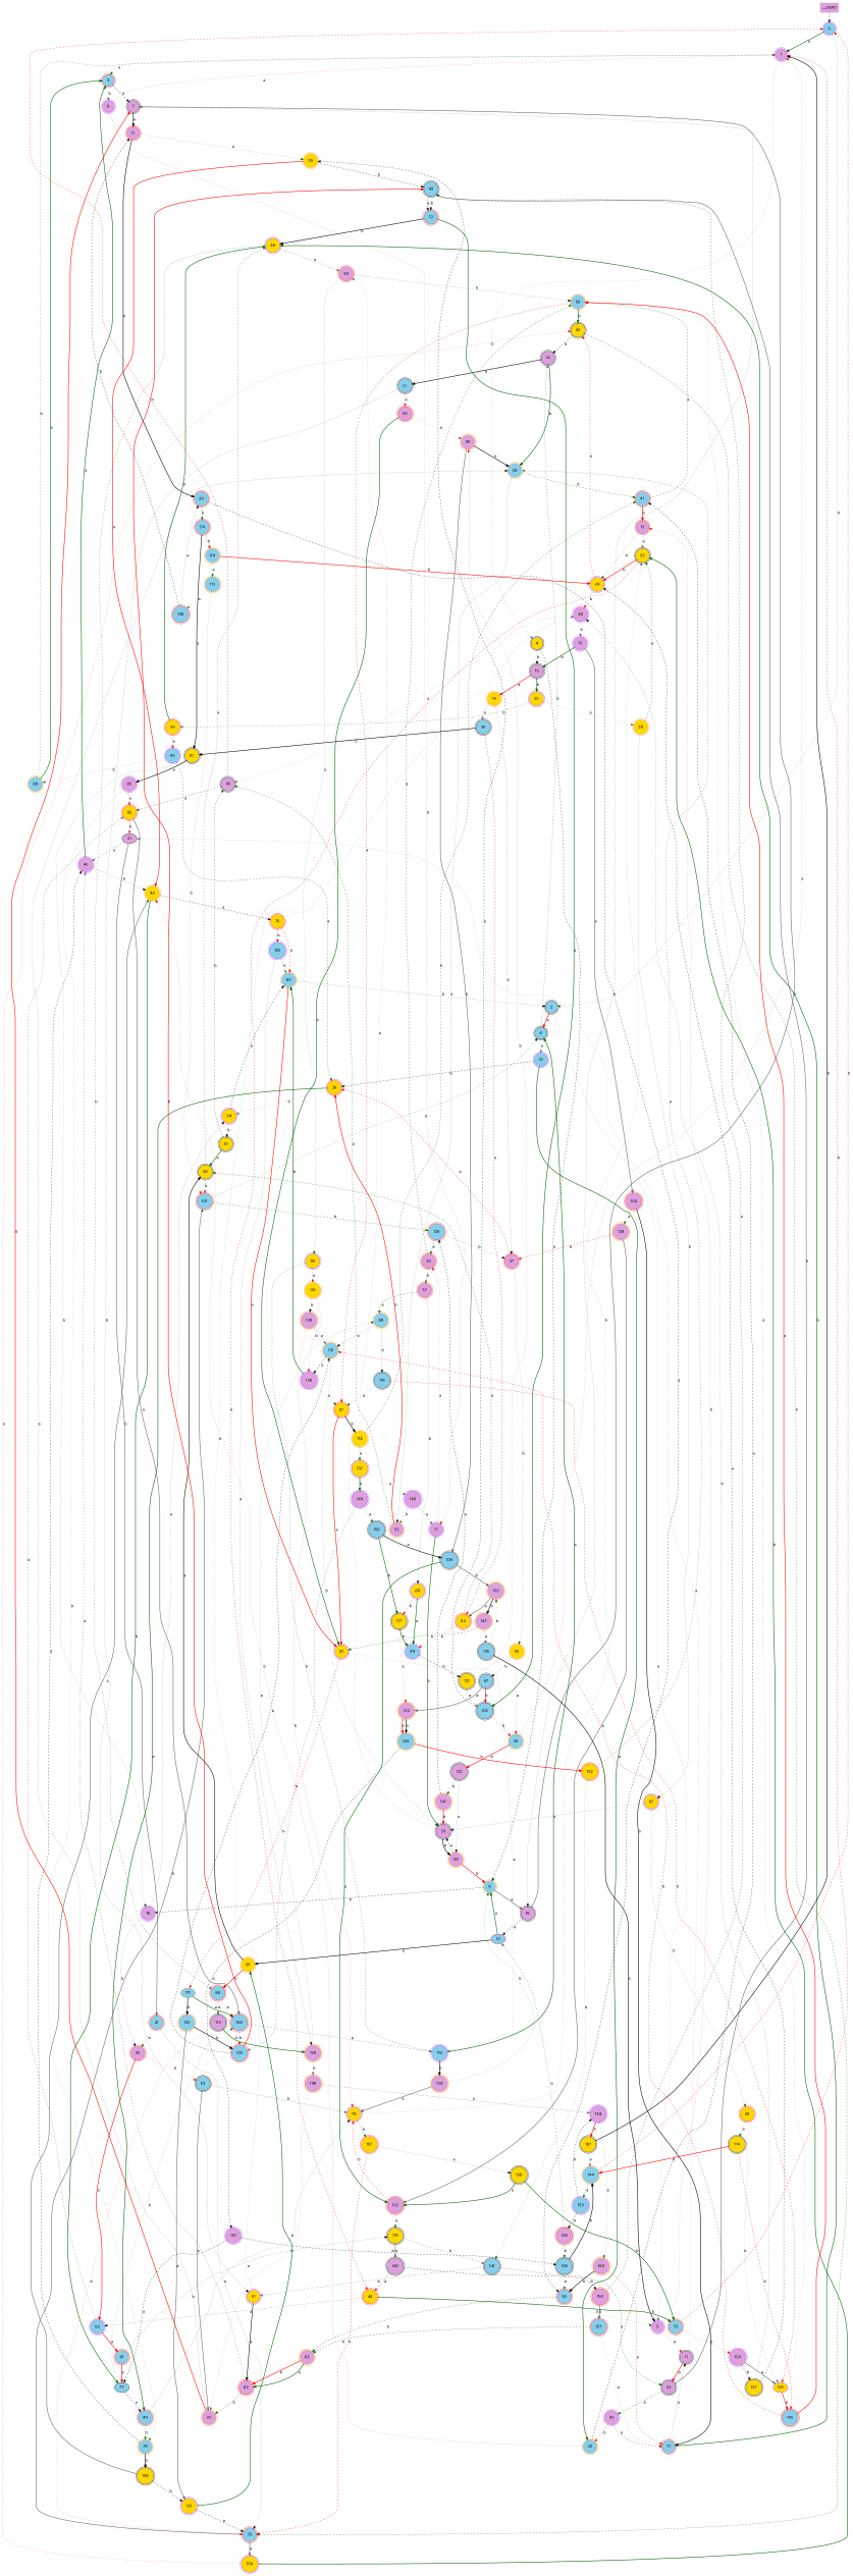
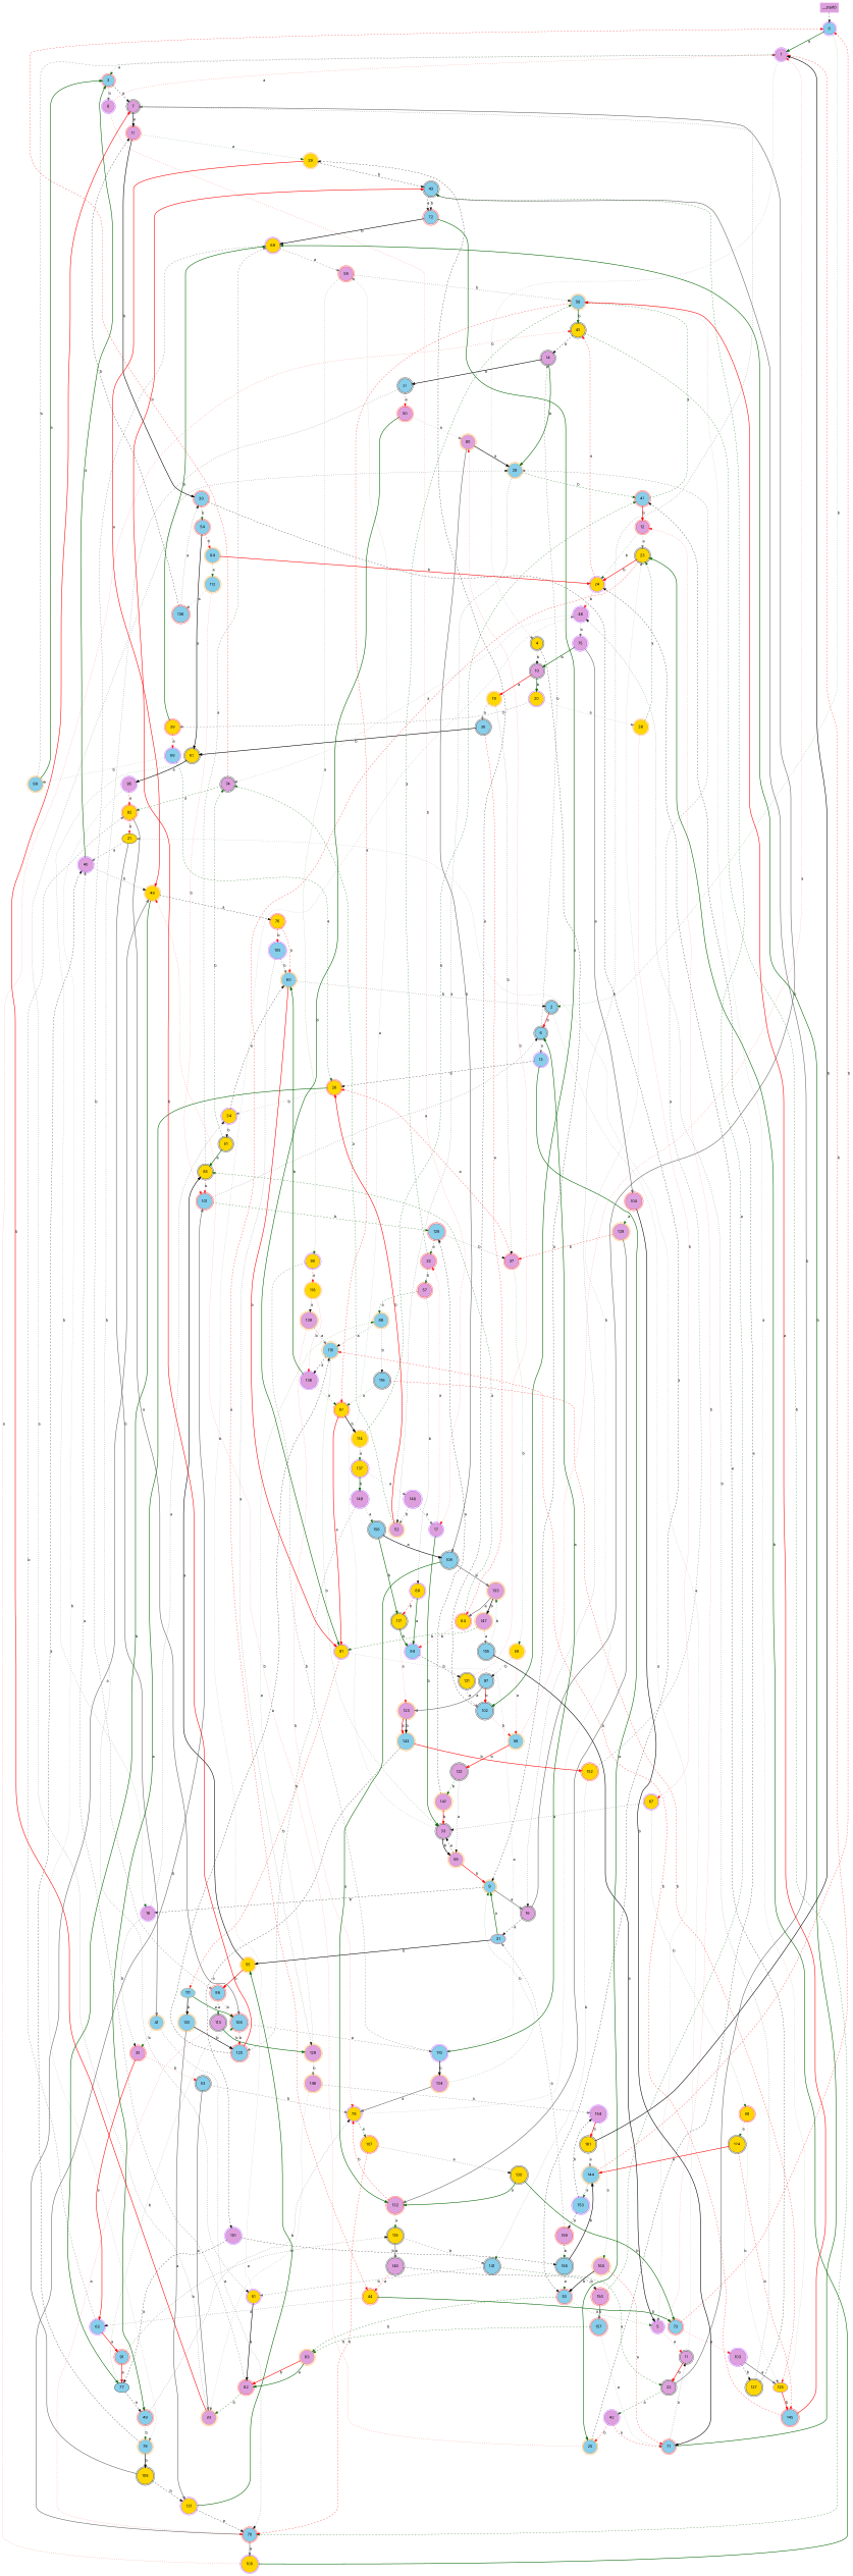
  digraph {
    fontname=Inter
    node [color=red fillcolor=skyblue fontname=Inter shape=doublecircle style=filled]
    edge [color=black fontname=Inter style=dashed]
    __start0 [color=purple fillcolor=plum shape=none]
    0 [color=purple]
    1 [color=purple fillcolor=plum]
    2 [color=black]
    3
    4 [color=black fillcolor=gold]
    5 [color=purple fillcolor=plum]
    6 [color=black]
    7 [color=black fillcolor=plum]
    8 [color=purple fillcolor=plum]
    9 [color=darkorange]
    10 [color=black fillcolor=plum]
    11 [color=black fillcolor=plum]
    12 [fillcolor=plum]
    13 [color=purple]
    14 [color=black fillcolor=plum]
    15 [fillcolor=plum]
    16 [color=black fillcolor=plum]
    17 [color=purple fillcolor=plum]
    18 [color=purple fillcolor=plum]
    19 [color=darkorange fillcolor=gold]
    20 [color=purple fillcolor=gold]
-   21 [color=black fillcolor=plum shape=""]
+   21 [color=black fillcolor=gold shape=""]
    22 [color=black fillcolor=plum]
    23 [color=black fillcolor=gold]
    24 [color=purple fillcolor=gold]
    25 [color=darkorange]
    26 [fillcolor=gold]
    27 [color=black]
    28 [color=darkorange]
    29 [color=darkorange fillcolor=gold]
    30
    31 [shape=""]
    32 [fillcolor=plum]
    33 [color=black fillcolor=plum]
    34 [color=purple fillcolor=gold]
    35 [fillcolor=plum]
    36 [color=black]
    37 [fillcolor=plum]
    38 [color=darkorange fillcolor=gold]
    39 [fillcolor=gold]
    40 [color=purple fillcolor=plum]
-   41
+   41 [color=darkorange]
    42 [color=purple fillcolor=plum]
    43 [color=black]
    44 [fillcolor=gold]
    45 [color=black fillcolor=gold]
    46 [color=purple fillcolor=plum]
    47
    48 [color=darkorange fillcolor=gold]
    49
    50 [fillcolor=plum]
    51 [color=purple fillcolor=gold]
    52 [color=darkorange fillcolor=plum]
    53
    54
    55 [color=darkorange fillcolor=gold]
    56 [color=darkorange]
    57 [fillcolor=plum]
    58 [fillcolor=plum]
    59 [color=darkorange fillcolor=plum]
    60 [color=darkorange]
    61 [color=black fillcolor=gold]
    62 [color=purple]
    63 [color=black]
    64 [fillcolor=gold]
    65 [color=black fillcolor=gold]
    66 [color=darkorange fillcolor=gold]
    67 [color=purple fillcolor=gold]
    68 [color=purple]
    69 [color=purple fillcolor=gold]
    70
    71
    72
    73
    74 [color=black fillcolor=plum]
    75 [color=purple fillcolor=plum]
    76 [fillcolor=gold]
    77 [color=black shape=""]
    78 [color=purple fillcolor=gold]
    79 [color=darkorange]
    80 [color=darkorange fillcolor=plum]
    81 [color=purple fillcolor=gold]
    82 [fillcolor=plum]
    83 [color=darkorange fillcolor=plum]
    84 [color=darkorange]
    85 [color=black fillcolor=gold]
    86
    87 [fillcolor=gold]
    88 [color=darkorange]
    89 [color=purple fillcolor=gold]
    90 [color=purple fillcolor=gold]
    91
    92 [fillcolor=gold]
    93 [color=darkorange fillcolor=plum]
    94 [color=purple]
    95 [color=purple fillcolor=plum]
    96 [color=darkorange]
    97 [color=black]
    98 [fillcolor=gold]
    99 [color=darkorange]
    100 [color=purple fillcolor=gold]
    101
    102 [color=black]
    103 [color=purple fillcolor=plum]
    104 [fillcolor=plum]
    105 [color=purple]
    106
    107 [fillcolor=gold]
    108 [color=black fillcolor=gold]
    109 [color=black]
    110 [color=purple]
    111 [color=darkorange shape=""]
    112 [color=darkorange]
    113 [color=black fillcolor=plum]
    114 [color=darkorange fillcolor=gold]
    115 [color=darkorange]
    116 [color=black]
    117 [color=black fillcolor=gold]
    118 [color=darkorange fillcolor=gold]
    119 [color=black fillcolor=gold]
    121 [color=black fillcolor=gold]
    122 [color=black fillcolor=plum]
    123 [color=darkorange fillcolor=plum]
    124 [color=black fillcolor=gold]
    125 [color=purple fillcolor=gold shape=""]
    126
    127 [color=black fillcolor=gold]
    128 [color=darkorange fillcolor=plum]
    129 [color=darkorange fillcolor=plum]
    120
    130 [color=black fillcolor=gold]
    131 [color=purple fillcolor=gold]
    132 [fillcolor=plum]
    133 [color=darkorange fillcolor=plum]
    134 [color=darkorange fillcolor=plum]
    135 [color=darkorange]
    136
    137 [color=purple fillcolor=gold]
    138 [color=purple fillcolor=plum]
    139 [color=darkorange fillcolor=plum]
    140 [color=black fillcolor=plum]
    141 [color=black]
    142 [color=darkorange fillcolor=plum]
    143 [color=darkorange]
    144 [color=darkorange]
    145
    146 [color=darkorange fillcolor=plum]
    147 [color=darkorange fillcolor=plum]
    148 [color=purple fillcolor=plum]
    149 [color=purple fillcolor=plum]
    150 [fillcolor=plum]
    151 [color=purple fillcolor=plum]
    152 [fillcolor=gold]
    153 [color=purple]
    154 [color=purple fillcolor=plum]
    155 [color=black]
    156 [color=black]
    157
    158 [color=black]
    159 [fillcolor=plum]
    160 [color=darkorange fillcolor=plum]
    161 [color=black fillcolor=gold]
    __start0 -> 0
    0 -> 1 [color=darkgreen label=a style=bold]
    0 -> 2 [color=darkgreen label=b style=dotted]
    1 -> 3 [color=darkgreen label=a style=dotted]
    1 -> 4 [color=gray40 label=b style=dotted]
    2 -> 5 [color=gray40 label=a style=dotted]
    2 -> 6 [color=red label=b style=bold]
    3 -> 7 [label=a]
    3 -> 8 [color=gray40 label=b style=dotted]
    4 -> 9 [label=a]
    4 -> 10 [label=b style=dotted]
    5 -> 11 [color=red label=a style=dotted]
    5 -> 12 [color=red label=b style=dotted]
    6 -> 13 [color=gray40 label=a style=dotted]
    6 -> 14 [color=gray40 label=b]
    7 -> 15 [label=a style=bold]
    7 -> 16 [label=b style=dotted]
    8 -> 1 [color=red label=a style=dotted]
    8 -> 17 [color=red label=b style=dotted]
    9 -> 16 [color=gray40 label=a style=bold]
    9 -> 18 [label=b]
    10 -> 19 [color=red label=a style=bold]
    10 -> 20 [color=darkgreen label=b style=bold]
    11 -> 21 [color=gray40 label=a style=dotted]
    11 -> 22 [color=red label=b style=bold]
    12 -> 23 [color=gray40 label=a style=dotted]
    12 -> 24 [color=darkgreen label=b style=dotted]
    13 -> 25 [color=darkgreen label=a style=bold]
    13 -> 26 [label=b]
    14 -> 27 [label=a style=bold]
    14 -> 28 [color=darkgreen label=b style=bold]
    15 -> 29 [color=darkgreen label=a style=dotted]
    15 -> 30 [label=b style=bold]
    16 -> 7 [color=gray40 label=b style=bold]
    16 -> 31 [label=a]
    17 -> 32 [color=red label=a style=dotted]
    17 -> 33 [color=darkgreen label=b style=bold]
    18 -> 34 [label=a style=dotted]
    18 -> 35 [label=b style=dotted]
    19 -> 36 [color=gray40 label=a]
    19 -> 37 [label=b style=dotted]
    20 -> 38 [color=gray40 label=a style=dotted]
    20 -> 39 [color=gray40 label=b]
    21 -> 40 [color=gray40 label=a]
    21 -> 41 [color=gray40 label=b style=bold]
    22 -> 42 [color=darkgreen label=a]
    22 -> 43 [color=gray40 label=b style=bold]
    23 -> 24 [color=red label=b style=bold]
    23 -> 44 [color=red label=a]
    24 -> 45 [color=red label=a]
    24 -> 46 [color=red label=b style=dotted]
    25 -> 47 [label=a]
    25 -> 48 [color=red label=b style=dotted]
    26 -> 34 [color=gray40 label=b style=dotted]
    26 -> 49 [color=darkgreen label=a style=bold]
    27 -> 50 [color=red label=a]
    27 -> 51 [label=b style=dotted]
    28 -> 47 [color=darkgreen label=b]
    28 -> 52 [label=a style=dotted]
    29 -> 43 [label=b]
    29 -> 48 [color=red label=a style=bold]
    30 -> 53 [label=a]
    30 -> 54 [color=darkgreen label=b]
    31 -> 9 [color=darkgreen label=a style=bold]
    31 -> 55 [label=b style=bold]
    32 -> 56 [color=darkgreen label=a]
    32 -> 57 [color=darkgreen label=b]
    33 -> 58 [color=gray40 label=a style=dotted]
    33 -> 59 [label=b style=bold]
    34 -> 60 [label=a]
    34 -> 61 [label=b style=dotted]
    35 -> 62 [color=red label=a style=bold]
    35 -> 63 [color=red label=b style=dotted]
    36 -> 64 [color=red label=a]
    36 -> 65 [label=b style=bold]
    37 -> 26 [color=red label=a]
    37 -> 66 [color=darkgreen label=b style=dotted]
    38 -> 23 [color=darkgreen label=a]
-   38 -> 67 [label=b style=dotted]
+   38 -> 67 [color=red label=b style=dotted]
    39 -> 68 [color=red label=a]
    39 -> 69 [color=darkgreen label=b style=bold]
    40 -> 3 [color=darkgreen label=a style=bold]
    40 -> 48 [label=b style=dotted]
    41 -> 35 [color=darkgreen label=b style=dotted]
    41 -> 70 [label=a style=dotted]
    42 -> 25 [color=red label=b]
    42 -> 71 [color=red label=a]
    43 -> 72 [label=a]
    43 -> 72 [label=b style=dotted]
    44 -> 62 [label=a style=dotted]
    44 -> 73 [color=darkgreen label=b style=bold]
    45 -> 14 [label=a]
    45 -> 70 [color=darkgreen label=b]
    46 -> 74 [color=gray40 label=a style=dotted]
    46 -> 75 [color=gray40 label=b style=dotted]
    47 -> 12 [color=red label=b style=bold]
    47 -> 56 [color=darkgreen label=a]
    48 -> 76 [label=a]
    48 -> 77 [color=darkgreen label=b style=bold]
    49 -> 78 [label=a style=dotted]
    49 -> 79 [color=darkgreen label=b style=dotted]
    50 -> 80 [color=gray40 label=a style=dotted]
    50 -> 81 [color=darkgreen label=b style=bold]
    51 -> 46 [color=gray40 label=b style=dotted]
    51 -> 82 [label=a style=bold]
    52 -> 26 [color=red label=b style=bold]
    52 -> 74 [color=darkgreen label=a]
    53 -> 5 [color=darkgreen label=a style=dotted]
    53 -> 83 [color=darkgreen label=b]
    54 -> 65 [label=a style=bold]
    54 -> 84 [color=red label=b]
    55 -> 85 [label=a style=bold]
    55 -> 86 [color=red label=b style=bold]
    56 -> 45 [color=darkgreen label=b style=bold]
    56 -> 87 [color=red label=a]
    57 -> 88 [color=darkgreen label=a]
    57 -> 89 [label=b style=dotted]
    58 -> 56 [label=b style=dotted]
    58 -> 90 [color=darkgreen label=a style=dotted]
    59 -> 9 [color=red label=b style=bold]
    59 -> 33 [label=a]
    60 -> 2 [label=b style=dotted]
    60 -> 81 [color=red label=a style=bold]
    61 -> 74 [color=darkgreen label=b]
    61 -> 85 [color=darkgreen label=a style=bold]
    62 -> 91 [color=red label=a style=bold]
    62 -> 92 [color=gray40 label=b]
    63 -> 78 [color=gray40 label=b]
    63 -> 93 [color=gray40 label=a style=bold]
    64 -> 85 [color=darkgreen label=a]
    64 -> 94 [color=red label=b style=dotted]
    65 -> 18 [color=darkgreen label=b style=dotted]
    65 -> 95 [label=a style=bold]
    66 -> 96 [color=red label=a style=dotted]
    66 -> 97 [label=b style=dotted]
    67 -> 33 [label=a style=dotted]
    67 -> 98 [color=darkgreen label=b style=dotted]
    68 -> 26 [color=darkgreen label=a]
    68 -> 99 [color=gray40 label=b style=dotted]
    69 -> 58 [color=gray40 label=a]
    69 -> 86 [color=gray40 label=b]
    70 -> 100 [color=gray40 label=a style=bold]
    70 -> 101 [color=gray40 label=b style=bold]
    71 -> 11 [label=a style=dotted]
    71 -> 69 [color=darkgreen label=b style=bold]
    72 -> 69 [label=b style=bold]
    72 -> 102 [color=darkgreen label=a style=bold]
    73 -> 1 [color=red label=b]
    73 -> 103 [color=red label=a style=dotted]
    74 -> 0 [color=red label=b]
    74 -> 92 [color=darkgreen label=a]
    75 -> 10 [color=darkgreen label=b style=bold]
    75 -> 104 [color=gray40 label=a style=bold]
    76 -> 60 [color=red label=a]
    76 -> 105 [color=red label=b]
    77 -> 49 [label=a]
    77 -> 106 [color=darkgreen label=b style=dotted]
    78 -> 23 [color=gray40 label=b style=dotted]
    78 -> 107 [color=darkgreen label=a]
    79 -> 40 [label=a]
    79 -> 108 [label=b style=bold]
    80 -> 28 [label=a style=bold]
    80 -> 109 [color=gray40 label=b style=bold]
    81 -> 110 [color=gray40 label=a style=dotted]
    81 -> 111 [color=red label=b]
    82 -> 40 [color=gray40 label=a]
    82 -> 93 [color=darkgreen label=b]
    83 -> 82 [color=darkgreen label=a style=bold]
    83 -> 82 [color=red label=b style=bold]
    84 -> 24 [color=red label=b style=bold]
    84 -> 112 [color=darkgreen label=a style=dotted]
    85 -> 69 [color=gray40 label=a]
    85 -> 101 [color=red label=b]
    86 -> 106 [color=red label=b style=dotted]
    86 -> 113 [color=darkgreen label=a]
    87 -> 81 [color=red label=a style=bold]
    87 -> 114 [label=b style=bold]
    88 -> 115 [label=a style=dotted]
    88 -> 116 [label=b style=dotted]
    89 -> 94 [color=darkgreen label=a style=bold]
    89 -> 117 [color=red label=b]
    90 -> 110 [color=gray40 label=b]
    90 -> 118 [color=red label=a]
    91 -> 77 [color=red label=a style=bold]
    91 -> 119 [label=b style=dotted]
    92 -> 21 [color=red label=b]
    92 -> 106 [color=gray40 label=a style=bold]
    93 -> 7 [color=red label=b style=bold]
    93 -> 28 [label=a style=dotted]
    94 -> 121 [label=b]
    95 -> 79 [color=gray40 label=b style=dotted]
    95 -> 92 [color=red label=a]
    96 -> 1 [color=red label=a style=dotted]
    96 -> 122 [color=red label=b style=bold]
    97 -> 102 [color=red label=b style=bold]
    97 -> 123 [color=gray40 label=a style=bold]
    98 -> 124 [color=darkgreen label=a style=dotted]
    98 -> 125 [color=gray40 label=b style=dotted]
    99 -> 1 [color=gray40 label=b]
    99 -> 3 [color=darkgreen label=a style=bold]
    100 -> 23 [color=darkgreen label=b style=bold]
    100 -> 45 [color=red label=a style=dotted]
    101 -> 6 [label=a style=dotted]
    101 -> 126 [color=darkgreen label=b]
    102 -> 29 [label=a]
    102 -> 96 [color=red label=b style=dotted]
    103 -> 125 [color=gray40 label=a style=bold]
    103 -> 127 [label=b]
    104 -> 71 [label=b style=bold]
    104 -> 128 [color=darkgreen label=a style=dotted]
    105 -> 60 [color=gray40 label=b]
    105 -> 129 [label=a style=dotted]
    106 -> 110 [color=gray40 label=a]
    106 -> 120 [color=red label=b style=dotted]
    107 -> 70 [color=red label=b]
    107 -> 130 [label=a style=dotted]
    108 -> 48 [color=gray40 label=a style=bold]
    108 -> 131 [label=b]
    109 -> 132 [color=darkgreen label=a style=bold]
    109 -> 133 [color=gray40 label=b style=bold]
    110 -> 6 [color=darkgreen label=a style=bold]
    110 -> 134 [label=b style=bold]
    111 -> 106 [color=darkgreen label=a style=bold]
    111 -> 135 [label=b style=bold]
    112 -> 101 [color=red label=b style=dotted]
    112 -> 136 [color=gray40 label=a style=dotted]
    113 -> 70 [color=red label=a style=dotted]
    113 -> 129 [color=darkgreen label=b style=bold]
    114 -> 47 [color=darkgreen label=b]
    114 -> 137 [color=darkgreen label=a]
    115 -> 33 [color=darkgreen label=b style=dotted]
    115 -> 138 [label=a]
    116 -> 87 [color=darkgreen label=a style=dotted]
    116 -> 125 [color=red label=b]
    117 -> 94 [color=darkgreen label=b style=bold]
    117 -> 123 [color=red label=a style=dotted]
    118 -> 138 [color=red label=b style=dotted]
    118 -> 139 [label=a style=dotted]
    119 -> 140 [color=gray40 label=a style=bold]
    119 -> 141 [color=gray40 label=b]
    121 -> 80 [color=red label=b style=dotted]
    121 -> 102 [color=gray40 label=a]
    122 -> 59 [label=a style=dotted]
    122 -> 142 [color=darkgreen label=b]
    123 -> 143 [color=red label=a style=bold]
    123 -> 143 [label=b style=bold]
    124 -> 144 [color=red label=a style=bold]
    124 -> 145 [color=red label=b]
    125 -> 56 [color=gray40 label=a style=dotted]
    125 -> 145 [color=red label=b style=bold]
    126 -> 32 [color=darkgreen label=a]
    126 -> 37 [label=b style=dotted]
    127 -> 24 [label=a]
    127 -> 46 [label=b style=dotted]
    128 -> 37 [color=red label=b]
    128 -> 132 [color=gray40 label=a style=bold]
    129 -> 88 [color=darkgreen label=a style=dotted]
    129 -> 146 [color=gray40 label=b]
    120 -> 43 [color=red label=b style=bold]
    120 -> 115 [label=a]
    130 -> 73 [color=darkgreen label=b style=bold]
    130 -> 132 [color=darkgreen label=a style=bold]
    131 -> 55 [color=darkgreen label=b style=bold]
    131 -> 70 [label=a]
    132 -> 78 [color=red label=b]
    132 -> 119 [color=darkgreen label=a style=dotted]
    133 -> 64 [color=gray40 label=a style=bold]
    133 -> 147 [label=b style=bold]
    134 -> 9 [color=darkgreen label=b style=dotted]
    134 -> 78 [color=gray40 label=a style=bold]
    135 -> 120 [label=b style=bold]
    135 -> 131 [color=gray40 label=a style=bold]
    136 -> 15 [label=b]
    136 -> 30 [label=a style=dotted]
    137 -> 148 [color=gray40 label=a style=dotted]
    137 -> 149 [color=darkgreen label=b style=bold]
    138 -> 60 [color=darkgreen label=b style=bold]
    138 -> 87 [color=darkgreen label=a style=dotted]
    139 -> 78 [color=red label=b style=dotted]
    139 -> 115 [color=gray40 label=a]
    140 -> 44 [color=red label=a]
    140 -> 150 [label=b]
    141 -> 22 [color=darkgreen label=a]
    141 -> 51 [color=gray40 label=b]
    142 -> 33 [color=red label=b style=bold]
    142 -> 126 [label=a]
    143 -> 151 [label=a]
    143 -> 152 [color=red label=b style=bold]
    144 -> 0 [color=red label=b]
    144 -> 153 [color=darkgreen label=a]
    145 -> 56 [color=red label=a style=bold]
    145 -> 115 [color=red label=b]
    146 -> 93 [color=gray40 label=b style=dotted]
    146 -> 154 [color=gray40 label=a]
    147 -> 81 [color=darkgreen label=b]
    147 -> 155 [color=gray40 label=a]
    148 -> 17 [color=gray40 label=a]
    148 -> 52 [color=gray40 label=b]
    149 -> 120 [color=gray40 label=b]
    149 -> 156 [color=darkgreen label=a style=dotted]
    150 -> 43 [color=darkgreen label=a]
    150 -> 157 [color=gray40 label=b style=bold]
    151 -> 77 [label=a]
    151 -> 158 [label=b]
    152 -> 28 [color=gray40 label=a]
    152 -> 141 [color=darkgreen label=b style=dotted]
    153 -> 154 [label=b]
    153 -> 159 [label=a]
    154 -> 160 [color=darkgreen label=a style=dotted]
    154 -> 161 [color=red label=b style=bold]
    155 -> 5 [label=a style=bold]
    155 -> 133 [color=darkgreen label=b style=dotted]
    156 -> 109 [label=a style=bold]
    156 -> 117 [color=darkgreen label=b style=bold]
    157 -> 71 [color=gray40 label=a style=dotted]
    157 -> 83 [color=darkgreen label=b]
    158 -> 53 [color=darkgreen label=a style=dotted]
    158 -> 144 [label=b style=bold]
    159 -> 31 [color=gray40 label=a]
    159 -> 158 [color=darkgreen label=b]
    160 -> 53 [label=b style=bold]
    160 -> 71 [color=red label=a]
    161 -> 1 [label=b style=bold]
    161 -> 144 [color=gray40 label=a style=dotted]
  }
